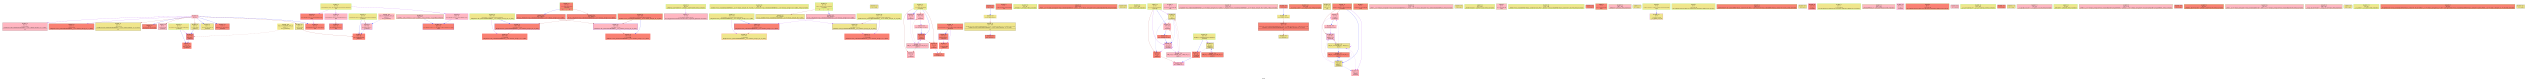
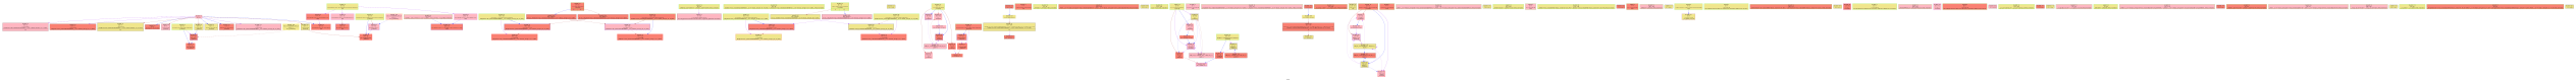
  digraph {
    fontname=Ubuntu
    label=SVFG
    node [color=green fillcolor=salmon fontname=Ubuntu shape=record style=filled]
    edge [color=purple fontname=Ubuntu style=solid]
    n1 [color=grey fillcolor=lightpink label="{NodeID: 0\nNullPtr}"]
    n2 [color=black label="{NodeID: 47\n2\<--3\ndummyVal\<--dummyVal\n}"]
    n3 [color=black fillcolor=lightpink label="{NodeID: 48\n99\<--3\n\<--dummyVal\n_Z5Moistv\n}"]
    n4 [color=black fillcolor=khaki label="{NodeID: 49\n100\<--3\n\<--dummyVal\n_Z5Moistv\n}"]
    n5 [color=black fillcolor=khaki label="{NodeID: 50\n102\<--3\n\<--dummyVal\n_Z5Moistv\n}"]
    n6 [color=black fillcolor=khaki label="{NodeID: 51\n150\<--3\nlpad.val\<--dummyVal\n_Z5Moistv\n}"]
    n7 [color=black label="{NodeID: 52\n151\<--3\nlpad.val29\<--dummyVal\n_Z5Moistv\n}"]
+   n8 [color=black fillcolor=lightpink label="{NodeID: 53\n181\<--3\n\<--dummyVal\n_ZStltIcSt11char_traitsIcESaIcEEbRKNSt7__cxx1112basic_stringIT_T0_T1_EESA_\n}"]
    n9 [color=black fillcolor=lightpink label="{NodeID: 54\n182\<--3\n\<--dummyVal\n_ZStltIcSt11char_traitsIcESaIcEEbRKNSt7__cxx1112basic_stringIT_T0_T1_EESA_\n|{<s0>22}}"]
    n10 [color=black label="{NodeID: 55\n201\<--3\n\<--dummyVal\n_ZStgtIcSt11char_traitsIcESaIcEEbRKNSt7__cxx1112basic_stringIT_T0_T1_EESA_\n}"]
    n11 [color=black fillcolor=khaki label="{NodeID: 56\n202\<--3\n\<--dummyVal\n_ZStgtIcSt11char_traitsIcESaIcEEbRKNSt7__cxx1112basic_stringIT_T0_T1_EESA_\n|{<s0>24}}"]
    n12 [color=blue label="{NodeID: 84\n247\<--3\nllvm.global_ctors_2\<--dummyVal\nGlob }" style="dotted,filled"]
    n13 [color=blue label="{NodeID: 91\n56\<--100\nexn.slot\<--\n_Z5Moistv\n}"]
    n14 [color=red label="{NodeID: 75\n149\<--58\nsel\<--ehselector.slot\n_Z5Moistv\n}"]
    n15 [color=red label="{NodeID: 74\n148\<--56\nexn\<--exn.slot\n_Z5Moistv\n}"]
    n16 [color=blue fillcolor=lightpink label="{NodeID: 92\n58\<--102\nehselector.slot\<--\n_Z5Moistv\n}"]
    n17 [color=blue label="{NodeID: 97\n190\<--188\n__lhs.addr\<--__lhs\n_ZStgtIcSt11char_traitsIcESaIcEEbRKNSt7__cxx1112basic_stringIT_T0_T1_EESA_\n}"]
    n18 [color=red label="{NodeID: 80\n196\<--190\n\<--__lhs.addr\n_ZStgtIcSt11char_traitsIcESaIcEEbRKNSt7__cxx1112basic_stringIT_T0_T1_EESA_\n}"]
    n19 [fillcolor=khaki label="{NodeID: 14\n28\<--34\n_ZNSt8ios_base4InitD1Ev\<--_ZNSt8ios_base4InitD1Ev_field_insensitive\n}"]
    n20 [color=black fillcolor=lightpink label="{NodeID: 57\n27\<--28\n\<--_ZNSt8ios_base4InitD1Ev\nCan only get source location for instruction, argument, global var or function.}"]
    n21 [fillcolor=khaki label="{NodeID: 28\n92\<--93\n_ZStltIcSt11char_traitsIcESaIcEEbRKNSt7__cxx1112basic_stringIT_T0_T1_EESA_\<--_ZStltIcSt11char_traitsIcESaIcEEbRKNSt7__cxx1112basic_stringIT_T0_T1_EESA__field_insensitive\n}"]
    n22 [fillcolor=khaki label="{NodeID: 42\n192\<--193\n__rhs.addr\<--__rhs.addr_field_insensitive\n_ZStgtIcSt11char_traitsIcESaIcEEbRKNSt7__cxx1112basic_stringIT_T0_T1_EESA_\n}"]
    n23 [color=red fillcolor=khaki label="{NodeID: 81\n197\<--192\n\<--__rhs.addr\n_ZStgtIcSt11char_traitsIcESaIcEEbRKNSt7__cxx1112basic_stringIT_T0_T1_EESA_\n}"]
    n24 [color=blue label="{NodeID: 98\n192\<--189\n__rhs.addr\<--__rhs\n_ZStgtIcSt11char_traitsIcESaIcEEbRKNSt7__cxx1112basic_stringIT_T0_T1_EESA_\n}"]
    n25 [color=black fillcolor=khaki label="{NodeID: 222\n135 = PHI()\n}"]
    n26 [color=red fillcolor=lightpink label="{NodeID: 70\n143\<--46\n\<--i\n_Z5Moistv\n}"]
    n27 [color=grey fillcolor=lightpink label="{NodeID: 166\n144 = Binary(143, 68, )\n}"]
    n28 [color=blue label="{NodeID: 94\n46\<--144\ni\<--inc27\n_Z5Moistv\n}"]
    n29 [color=black fillcolor=lightpink label="{NodeID: 175\nMR_4V_3 = PHI(MR_4V_4, MR_4V_2, )\npts\{47 \}\n}"]
    n30 [color=red label="{NodeID: 68\n70\<--46\n\<--i\n_Z5Moistv\n}"]
    n31 [color=grey fillcolor=khaki label="{NodeID: 167\n199 = cmp(198, 63, )\n}"]
    n32 [color=black fillcolor=khaki label="{NodeID: 60\n187\<--199\n_ZStgtIcSt11char_traitsIcESaIcEEbRKNSt7__cxx1112basic_stringIT_T0_T1_EESA__ret\<--cmp\n_ZStgtIcSt11char_traitsIcESaIcEEbRKNSt7__cxx1112basic_stringIT_T0_T1_EESA_\n|{<s0>12}}"]
    n33 [color=black label="{NodeID: 216\n109 = PHI(187, )\n}"]
    n34 [label="{NodeID: 1\n7\<--1\n__dso_handle\<--dummyObj\nGlob }"]
    n35 [fillcolor=khaki label="{NodeID: 15\n41\<--42\n_Z5Moistv\<--_Z5Moistv_field_insensitive\n}"]
    n36 [label="{NodeID: 29\n105\<--106\n_ZNSt7__cxx1112basic_stringIcSt11char_traitsIcESaIcEED1Ev\<--_ZNSt7__cxx1112basic_stringIcSt11char_traitsIcESaIcEED1Ev_field_insensitive\n}"]
    n37 [color=black fillcolor=khaki label="{NodeID: 209\n64 = PHI()\n}"]
    n38 [fillcolor=khaki label="{NodeID: 43\n221\<--222\nmain\<--main_field_insensitive\n}"]
    n39 [color=red label="{NodeID: 71\n87\<--48\n\<--caseNum\n_Z5Moistv\n}"]
    n40 [color=purple fillcolor=lightpink label="{NodeID: 168\n88 = cmp(86, 87, )\n}"]
    n41 [color=blue label="{NodeID: 85\n44\<--63\nnumOfCases\<--\n_Z5Moistv\n}"]
    n42 [color=red label="{NodeID: 67\n71\<--44\n\<--numOfCases\n_Z5Moistv\n}"]
    n43 [color=grey label="{NodeID: 170\n72 = cmp(70, 71, )\n}"]
    n44 [fillcolor=lightpink label="{NodeID: 2\n8\<--1\n_ZSt3cin\<--dummyObj\nGlob }"]
    n45 [label="{NodeID: 16\n44\<--45\nnumOfCases\<--numOfCases_field_insensitive\n_Z5Moistv\n}"]
    n46 [fillcolor=lightpink label="{NodeID: 30\n110\<--111\n_ZStgtIcSt11char_traitsIcESaIcEEbRKNSt7__cxx1112basic_stringIT_T0_T1_EESA_\<--_ZStgtIcSt11char_traitsIcESaIcEEbRKNSt7__cxx1112basic_stringIT_T0_T1_EESA__field_insensitive\n}"]
    n47 [color=black label="{NodeID: 210\n176 = PHI()\n}"]
    n48 [color=grey fillcolor=khaki label="{NodeID: 169\n179 = cmp(176, 63, )\n}"]
    n49 [color=black label="{NodeID: 59\n165\<--179\n_ZStltIcSt11char_traitsIcESaIcEEbRKNSt7__cxx1112basic_stringIT_T0_T1_EESA__ret\<--cmp\n_ZStltIcSt11char_traitsIcESaIcEEbRKNSt7__cxx1112basic_stringIT_T0_T1_EESA_\n|{<s0>9}}"]
    n50 [color=black fillcolor=khaki label="{NodeID: 215\n91 = PHI(165, )\n}"]
    n51 [label="{NodeID: 44\n232\<--233\n__cxa_begin_catch\<--__cxa_begin_catch_field_insensitive\n}"]
    n52 [color=black fillcolor=khaki label="{NodeID: 58\n223\<--63\nmain_ret\<--\nmain\n}"]
    n53 [color=red fillcolor=lightpink label="{NodeID: 72\n95\<--50\n\<--dollars\n_Z5Moistv\n}"]
    n54 [color=grey fillcolor=lightpink label="{NodeID: 164\n96 = Binary(95, 68, )\n}"]
    n55 [color=blue fillcolor=lightpink label="{NodeID: 90\n50\<--96\ndollars\<--inc\n_Z5Moistv\n}"]
    n56 [color=black fillcolor=khaki label="{NodeID: 179\nMR_8V_6 = PHI(MR_8V_4, MR_8V_5, )\npts\{51 \}\n}"]
    n57 [color=blue fillcolor=lightpink label="{NodeID: 86\n46\<--68\ni\<--\n_Z5Moistv\n}"]
    n58 [color=red fillcolor=lightpink label="{NodeID: 69\n127\<--46\n\<--i\n_Z5Moistv\n}"]
    n59 [label="{NodeID: 3\n9\<--1\n_ZSt4cout\<--dummyObj\nGlob }"]
    n60 [fillcolor=khaki label="{NodeID: 17\n46\<--47\ni\<--i_field_insensitive\n_Z5Moistv\n}"]
    n61 [fillcolor=lightpink label="{NodeID: 31\n114\<--115\n_ZNSt7__cxx1112basic_stringIcSt11char_traitsIcESaIcEEaSERKS4_\<--_ZNSt7__cxx1112basic_stringIcSt11char_traitsIcESaIcEEaSERKS4__field_insensitive\n}"]
    n62 [color=black fillcolor=khaki label="{NodeID: 211\n26 = PHI()\n}"]
    n63 [fillcolor=khaki label="{NodeID: 45\n235\<--236\n_ZSt9terminatev\<--_ZSt9terminatev_field_insensitive\n}"]
    n64 [color=red fillcolor=lightpink label="{NodeID: 73\n133\<--50\n\<--dollars\n_Z5Moistv\n}"]
    n65 [color=blue fillcolor=khaki label="{NodeID: 87\n48\<--63\ncaseNum\<--\n_Z5Moistv\n}"]
    n66 [color=black label="{NodeID: 176\nMR_6V_2 = PHI(MR_6V_3, MR_6V_1, )\npts\{49 \}\n}"]
    n67 [fillcolor=lightpink label="{NodeID: 4\n10\<--1\n.str\<--dummyObj\nGlob }"]
    n68 [fillcolor=khaki label="{NodeID: 18\n48\<--49\ncaseNum\<--caseNum_field_insensitive\n_Z5Moistv\n}"]
    n69 [fillcolor=khaki label="{NodeID: 32\n125\<--126\n_ZStlsISt11char_traitsIcEERSt13basic_ostreamIcT_ES5_PKc\<--_ZStlsISt11char_traitsIcEERSt13basic_ostreamIcT_ES5_PKc_field_insensitive\n}"]
    n70 [color=black label="{NodeID: 212\n75 = PHI()\n}"]
    n71 [fillcolor=lightpink label="{NodeID: 46\n16\<--241\n_GLOBAL__sub_I_everal_2_1.cpp\<--_GLOBAL__sub_I_everal_2_1.cpp_field_insensitive\n}"]
    n72 [color=blue label="{NodeID: 83\n246\<--16\nllvm.global_ctors_1\<--_GLOBAL__sub_I_everal_2_1.cpp\nGlob }"]
    n73 [color=blue fillcolor=khaki label="{NodeID: 88\n50\<--63\ndollars\<--\n_Z5Moistv\n}"]
    n74 [color=black label="{NodeID: 177\nMR_8V_2 = PHI(MR_8V_4, MR_8V_1, )\npts\{51 \}\n}"]
    n75 [label="{NodeID: 5\n12\<--1\n.str.1\<--dummyObj\nGlob }"]
    n76 [label="{NodeID: 19\n50\<--51\ndollars\<--dollars_field_insensitive\n_Z5Moistv\n}"]
    n77 [fillcolor=lightpink label="{NodeID: 33\n129\<--130\n_ZNSolsEi\<--_ZNSolsEi_field_insensitive\n}"]
    n78 [color=black fillcolor=khaki label="{NodeID: 213\n81 = PHI()\n}"]
    n79 [color=purple fillcolor=khaki label="{NodeID: 61\n25\<--4\n\<--_ZStL8__ioinit\n__cxx_global_var_init\n}"]
    n80 [color=blue fillcolor=khaki label="{NodeID: 89\n60\<--68\ni3\<--\n_Z5Moistv\n}"]
    n81 [color=red label="{NodeID: 76\n86\<--60\n\<--i3\n_Z5Moistv\n}"]
    n82 [color=red fillcolor=lightpink label="{NodeID: 77\n119\<--60\n\<--i3\n_Z5Moistv\n}"]
    n83 [color=blue fillcolor=lightpink label="{NodeID: 93\n60\<--120\ni3\<--inc15\n_Z5Moistv\n}"]
    n84 [color=black fillcolor=lightpink label="{NodeID: 178\nMR_14V_2 = PHI(MR_14V_4, MR_14V_1, )\npts\{61 \}\n}"]
    n85 [color=grey label="{NodeID: 165\n120 = Binary(119, 68, )\n}"]
    n86 [fillcolor=khaki label="{NodeID: 6\n15\<--1\n\<--dummyObj\nCan only get source location for instruction, argument, global var or function.}"]
    n87 [fillcolor=khaki label="{NodeID: 20\n52\<--53\nsMax\<--sMax_field_insensitive\n_Z5Moistv\n|{<s0>9|<s1>12}}"]
    n88 [color=black fillcolor=khaki label="{NodeID: 207\n167 = PHI(52, )\n1st arg _ZStltIcSt11char_traitsIcESaIcEEbRKNSt7__cxx1112basic_stringIT_T0_T1_EESA_ }"]
    n89 [color=black fillcolor=lightpink label="{NodeID: 205\n189 = PHI(52, )\n1st arg _ZStgtIcSt11char_traitsIcESaIcEEbRKNSt7__cxx1112basic_stringIT_T0_T1_EESA_ }"]
    n90 [color=blue fillcolor=khaki label="{NodeID: 96\n170\<--167\n__rhs.addr\<--__rhs\n_ZStltIcSt11char_traitsIcESaIcEEbRKNSt7__cxx1112basic_stringIT_T0_T1_EESA_\n}"]
    n91 [color=red label="{NodeID: 79\n175\<--170\n\<--__rhs.addr\n_ZStltIcSt11char_traitsIcESaIcEEbRKNSt7__cxx1112basic_stringIT_T0_T1_EESA_\n}"]
    n92 [label="{NodeID: 34\n136\<--137\n_ZSt4endlIcSt11char_traitsIcEERSt13basic_ostreamIT_T0_ES6_\<--_ZSt4endlIcSt11char_traitsIcEERSt13basic_ostreamIT_T0_ES6__field_insensitive\n}"]
    n93 [color=black fillcolor=khaki label="{NodeID: 214\n90 = PHI()\n}"]
    n94 [color=purple label="{NodeID: 62\n123\<--10\n\<--.str\n_Z5Moistv\n}"]
    n95 [fillcolor=khaki label="{NodeID: 7\n63\<--1\n\<--dummyObj\nCan only get source location for instruction, argument, global var or function.}"]
    n96 [label="{NodeID: 21\n54\<--55\ns\<--s_field_insensitive\n_Z5Moistv\n|{<s0>9|<s1>12}}"]
    n97 [color=black label="{NodeID: 206\n166 = PHI(54, )\n0th arg _ZStltIcSt11char_traitsIcESaIcEEbRKNSt7__cxx1112basic_stringIT_T0_T1_EESA_ }"]
    n98 [color=black label="{NodeID: 204\n188 = PHI(54, )\n0th arg _ZStgtIcSt11char_traitsIcESaIcEEbRKNSt7__cxx1112basic_stringIT_T0_T1_EESA_ }"]
    n99 [color=blue fillcolor=lightpink label="{NodeID: 95\n168\<--166\n__lhs.addr\<--__lhs\n_ZStltIcSt11char_traitsIcESaIcEEbRKNSt7__cxx1112basic_stringIT_T0_T1_EESA_\n}"]
    n100 [color=red label="{NodeID: 78\n174\<--168\n\<--__lhs.addr\n_ZStltIcSt11char_traitsIcESaIcEEbRKNSt7__cxx1112basic_stringIT_T0_T1_EESA_\n}"]
    n101 [fillcolor=lightpink label="{NodeID: 35\n138\<--139\n_ZNSolsEPFRSoS_E\<--_ZNSolsEPFRSoS_E_field_insensitive\n}"]
    n102 [color=purple fillcolor=lightpink label="{NodeID: 63\n131\<--12\n\<--.str.1\n_Z5Moistv\n}"]
    n103 [label="{NodeID: 8\n68\<--1\n\<--dummyObj\nCan only get source location for instruction, argument, global var or function.}"]
    n104 [color=yellow fillcolor=khaki label="{NodeID: 188\n10V_1 = ENCHI(MR_10V_0)\npts\{57 \}\nFun[_Z5Moistv]}" style="double,filled"]
    n105 [fillcolor=khaki label="{NodeID: 22\n56\<--57\nexn.slot\<--exn.slot_field_insensitive\n_Z5Moistv\n}"]
    n106 [color=black fillcolor=lightpink label="{NodeID: 202\n231 = PHI()\n}"]
    n107 [fillcolor=khaki label="{NodeID: 36\n161\<--162\n__gxx_personality_v0\<--__gxx_personality_v0_field_insensitive\n}"]
    n108 [color=purple fillcolor=lightpink label="{NodeID: 64\n245\<--14\nllvm.global_ctors_0\<--llvm.global_ctors\nGlob }"]
    n109 [color=blue label="{NodeID: 82\n245\<--15\nllvm.global_ctors_0\<--\nGlob }"]
    n110 [fillcolor=khaki label="{NodeID: 9\n4\<--6\n_ZStL8__ioinit\<--_ZStL8__ioinit_field_insensitive\nGlob }"]
    n111 [color=yellow fillcolor=lightpink label="{NodeID: 189\n12V_1 = ENCHI(MR_12V_0)\npts\{59 \}\nFun[_Z5Moistv]}" style="double,filled"]
    n112 [fillcolor=khaki label="{NodeID: 23\n58\<--59\nehselector.slot\<--ehselector.slot_field_insensitive\n_Z5Moistv\n}"]
    n113 [color=black label="{NodeID: 203\n198 = PHI()\n}"]
    n114 [label="{NodeID: 37\n168\<--169\n__lhs.addr\<--__lhs.addr_field_insensitive\n_ZStltIcSt11char_traitsIcESaIcEEbRKNSt7__cxx1112basic_stringIT_T0_T1_EESA_\n}"]
    n115 [color=black label="{NodeID: 217\n113 = PHI()\n}"]
    n116 [color=purple fillcolor=lightpink label="{NodeID: 65\n246\<--14\nllvm.global_ctors_1\<--llvm.global_ctors\nGlob }"]
    n117 [fillcolor=khaki label="{NodeID: 10\n14\<--18\nllvm.global_ctors\<--llvm.global_ctors_field_insensitive\nGlob }"]
    n118 [color=purple label="{NodeID: 66\n247\<--14\nllvm.global_ctors_2\<--llvm.global_ctors\nGlob }"]
    n119 [fillcolor=khaki label="{NodeID: 24\n60\<--61\ni3\<--i3_field_insensitive\n_Z5Moistv\n}"]
    n120 [fillcolor=khaki label="{NodeID: 38\n170\<--171\n__rhs.addr\<--__rhs.addr_field_insensitive\n_ZStltIcSt11char_traitsIcESaIcEEbRKNSt7__cxx1112basic_stringIT_T0_T1_EESA_\n}"]
    n121 [color=black fillcolor=khaki label="{NodeID: 218\n124 = PHI()\n}"]
    n122 [fillcolor=lightpink label="{NodeID: 11\n19\<--20\n__cxx_global_var_init\<--__cxx_global_var_init_field_insensitive\n}"]
    n123 [fillcolor=khaki label="{NodeID: 25\n65\<--66\n_ZNSirsERi\<--_ZNSirsERi_field_insensitive\n}"]
    n124 [fillcolor=lightpink label="{NodeID: 39\n177\<--178\n_ZNKSt7__cxx1112basic_stringIcSt11char_traitsIcESaIcEE7compareERKS4_\<--_ZNKSt7__cxx1112basic_stringIcSt11char_traitsIcESaIcEE7compareERKS4__field_insensitive\n}"]
    n125 [color=black label="{NodeID: 219\n128 = PHI()\n}"]
    n126 [label="{NodeID: 12\n23\<--24\n_ZNSt8ios_base4InitC1Ev\<--_ZNSt8ios_base4InitC1Ev_field_insensitive\n}"]
    n127 [fillcolor=lightpink label="{NodeID: 26\n78\<--79\n_ZNSt7__cxx1112basic_stringIcSt11char_traitsIcESaIcEEC1Ev\<--_ZNSt7__cxx1112basic_stringIcSt11char_traitsIcESaIcEEC1Ev_field_insensitive\n}"]
    n128 [fillcolor=lightpink label="{NodeID: 40\n184\<--185\n__clang_call_terminate\<--__clang_call_terminate_field_insensitive\n}"]
    n129 [color=black fillcolor=khaki label="{NodeID: 220\n932 = PHI()\n}"]
    n130 [fillcolor=khaki label="{NodeID: 13\n29\<--30\n__cxa_atexit\<--__cxa_atexit_field_insensitive\n}"]
    n131 [label="{NodeID: 27\n82\<--83\n_ZSt7getlineIcSt11char_traitsIcESaIcEERSt13basic_istreamIT_T0_ES7_RNSt7__cxx1112basic_stringIS4_S5_T1_EE\<--_ZSt7getlineIcSt11char_traitsIcESaIcEERSt13basic_istreamIT_T0_ES7_RNSt7__cxx1112basic_stringIS4_S5_T1_EE_field_insensitive\n}"]
    n132 [fillcolor=khaki label="{NodeID: 41\n190\<--191\n__lhs.addr\<--__lhs.addr_field_insensitive\n_ZStgtIcSt11char_traitsIcESaIcEEbRKNSt7__cxx1112basic_stringIT_T0_T1_EESA_\n}"]
    n133 [color=black fillcolor=khaki label="{NodeID: 221\n134 = PHI()\n}"]
    n1 -> n2 [color=blue]
    n1 -> n3 [color=brown]
    n1 -> n4 [color=brown]
    n1 -> n5 [color=brown]
    n1 -> n6 [color=blue]
    n1 -> n7 [color=blue]
+   n1 -> n8
    n1 -> n9
    n1 -> n10
    n1 -> n11 [color=brown]
    n1 -> n12 [color=blue]
    n4 -> n13 [color=blue]
    n5 -> n14 [color=brown]
    n13 -> n15 [color=blue style=dashed]
    n16 -> n14 [color=blue style=dashed]
    n17 -> n18 [color=brown style=dashed]
    n19 -> n20
    n22 -> n23
    n22 -> n24 [color=blue]
    n24 -> n23 [color=brown style=dashed]
    n26 -> n27
    n27 -> n28 [color=blue]
    n28 -> n29
    n28 -> n30 [color=brown style=dashed]
    n29 -> n26 [color=brown style=dashed]
    n29 -> n28 [style=dashed]
    n29 -> n58 [color=brown style=dashed]
    n30 -> n43
    n31 -> n32 [color=brown]
    n32 -> n33 [tailport=s0]
    n39 -> n40 [color=blue]
    n41 -> n42 [style=dashed]
    n42 -> n43 [color=brown]
    n45 -> n41 [color=blue]
    n45 -> n42
    n47 -> n48 [color=blue]
    n48 -> n49 [color=brown]
    n49 -> n50 [color=brown tailport=s0]
    n53 -> n54 [color=blue]
    n54 -> n55
    n55 -> n56 [style=dashed]
    n56 -> n53 [style=dashed]
    n56 -> n55 [color=brown style=dashed]
    n56 -> n56 [style=dashed]
    n56 -> n64 [style=dashed]
    n56 -> n74 [color=blue style=dashed]
    n57 -> n29 [style=dashed]
    n60 -> n26 [color=brown style=dashed]
    n60 -> n28 [color=blue]
    n60 -> n30 [color=brown]
    n60 -> n57 [color=blue]
    n60 -> n58 [color=brown]
    n65 -> n39 [style=dashed]
    n65 -> n66 [style=dashed]
    n66 -> n65 [color=blue style=dashed]
    n68 -> n39 [color=blue]
    n68 -> n65
    n71 -> n72 [color=blue]
    n73 -> n53 [style=dashed]
    n73 -> n55 [style=dashed]
    n73 -> n56 [style=dashed]
    n73 -> n64 [color=blue style=dashed]
    n73 -> n74 [color=blue style=dashed]
    n74 -> n73 [color=blue style=dashed]
    n76 -> n53 [color=brown]
    n76 -> n55 [color=brown]
    n76 -> n64
    n76 -> n73 [color=blue]
    n80 -> n81 [color=blue style=dashed]
    n80 -> n82 [color=brown style=dashed]
    n80 -> n83 [color=blue style=dashed]
    n80 -> n84 [style=dashed]
    n81 -> n40 [color=brown]
    n82 -> n85 [color=blue]
    n83 -> n81 [style=dashed]
    n83 -> n82 [color=brown style=dashed]
    n83 -> n83 [style=dashed]
    n83 -> n84 [style=dashed]
    n84 -> n80 [color=brown style=dashed]
    n85 -> n83 [color=blue]
    n87 -> n88 [color=brown tailport=s0]
    n87 -> n89 [color=blue tailport=s1]
    n88 -> n90
    n89 -> n24
    n90 -> n91 [style=dashed]
    n96 -> n97 [color=blue tailport=s0]
    n96 -> n98 [color=brown tailport=s1]
    n97 -> n99 [color=brown]
    n98 -> n17 [color=brown]
    n99 -> n100 [color=brown style=dashed]
    n104 -> n13 [color=brown style=dashed]
    n105 -> n13
    n105 -> n15 [color=blue]
    n108 -> n109 [color=brown]
    n110 -> n79 [color=blue]
    n111 -> n16 [color=blue style=dashed]
    n112 -> n14 [color=blue]
    n112 -> n16 [color=brown]
    n113 -> n31 [color=blue]
    n114 -> n99 [color=brown]
    n114 -> n100 [color=blue]
    n116 -> n72 [color=blue]
    n117 -> n108
    n117 -> n116
    n117 -> n118
    n118 -> n12
    n119 -> n80
    n119 -> n81 [color=brown]
    n119 -> n82 [color=blue]
    n119 -> n83
    n120 -> n90 [color=brown]
    n120 -> n91
    n132 -> n17 [color=blue]
    n132 -> n18
  }
